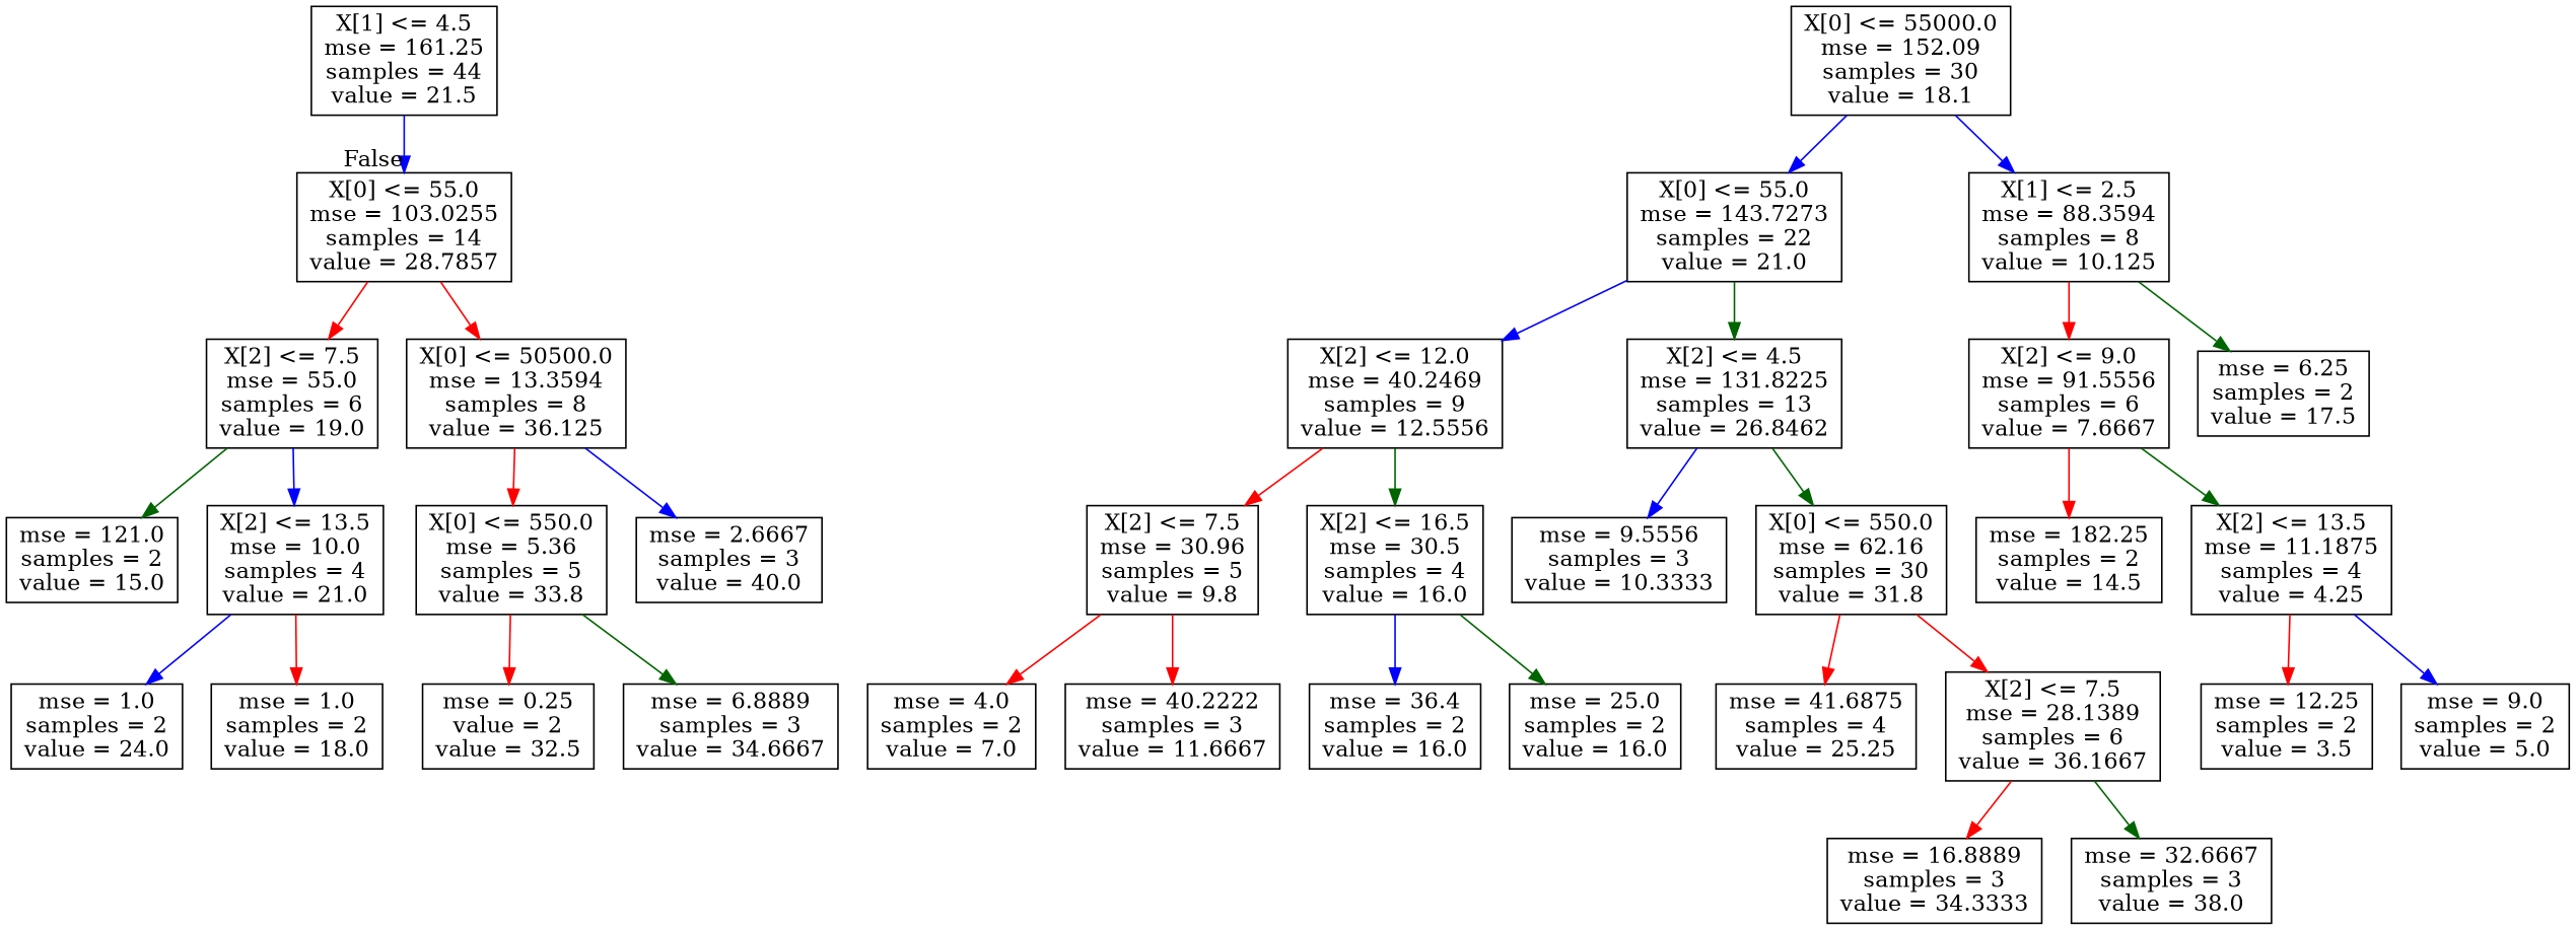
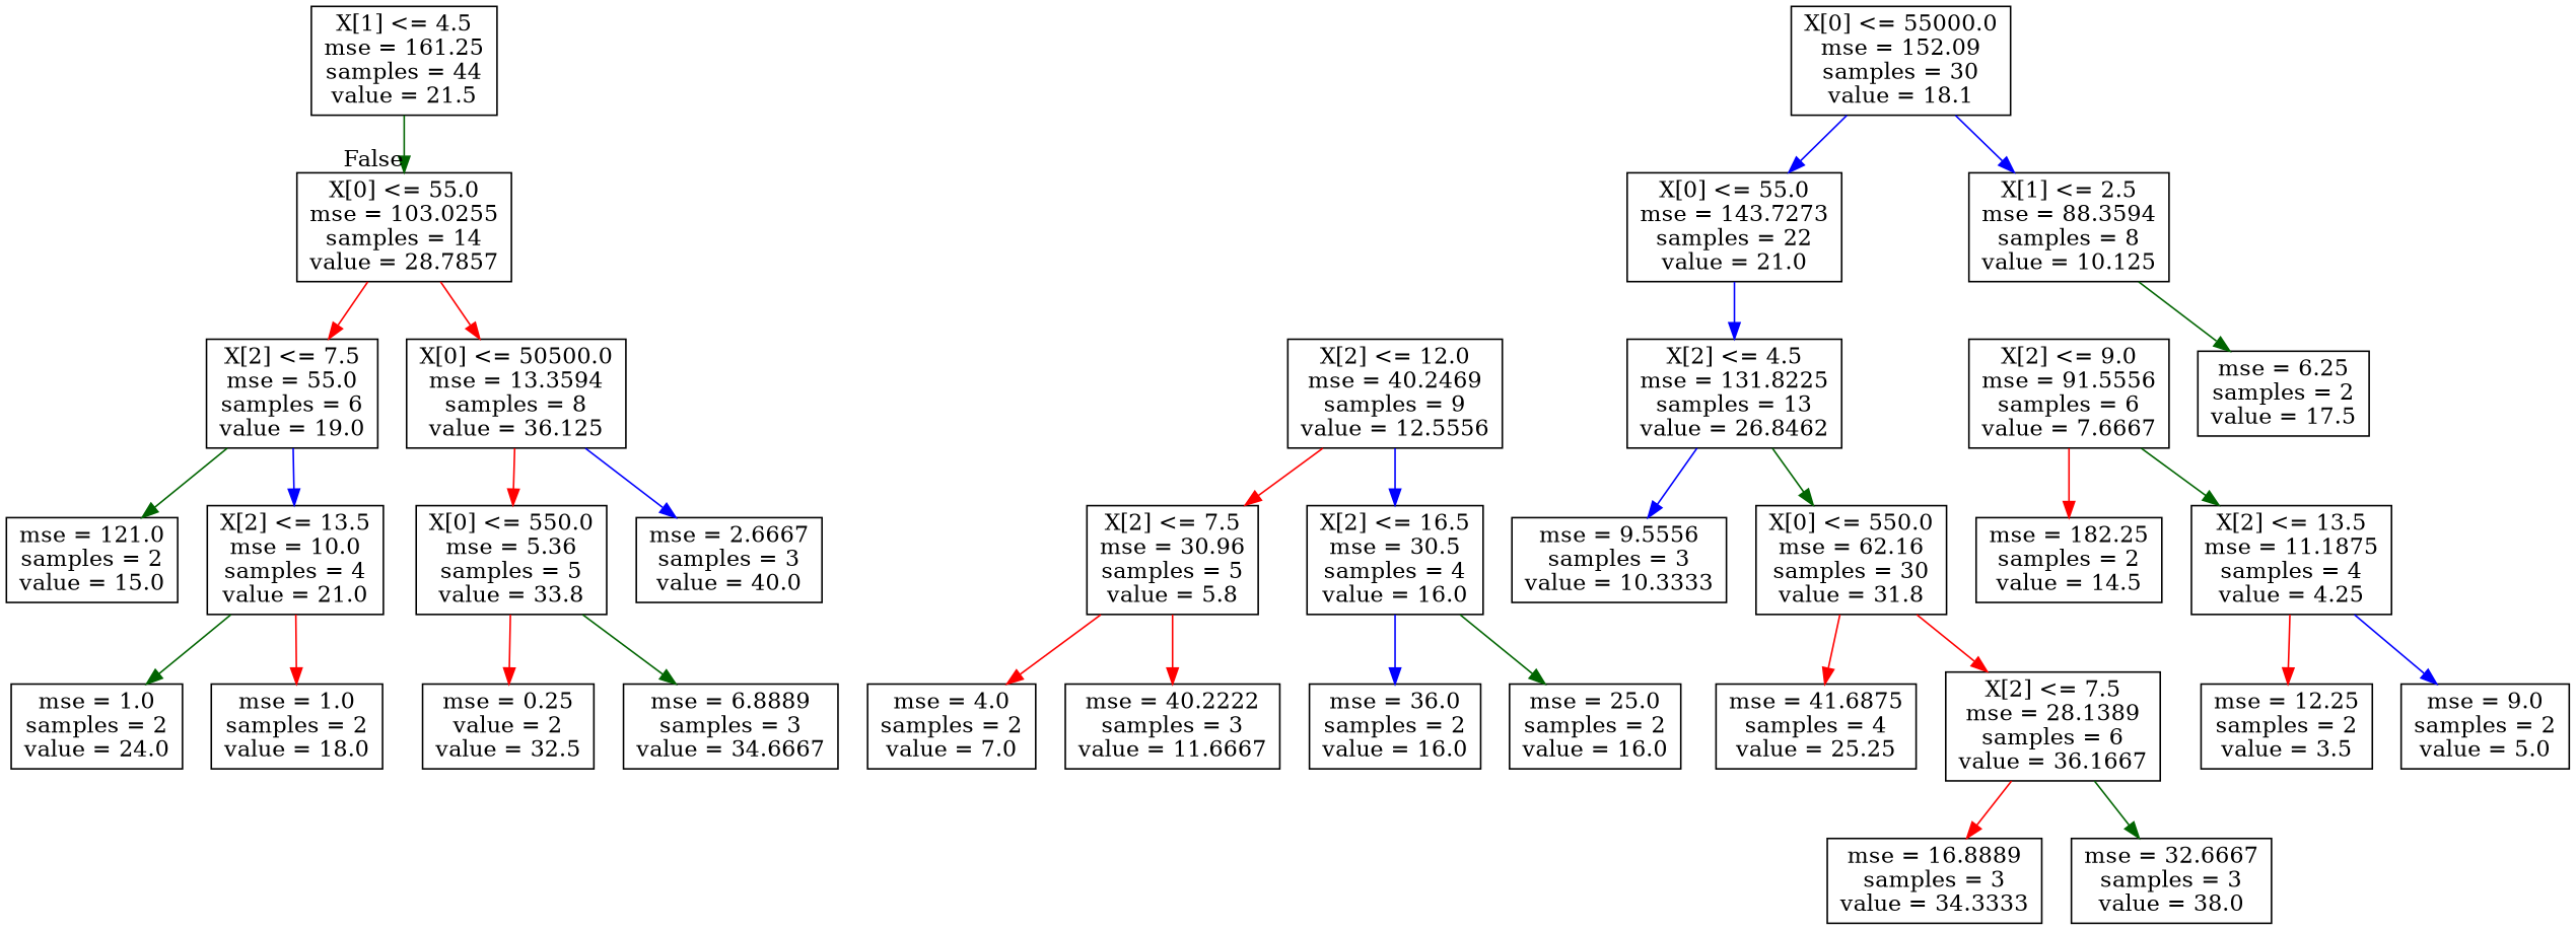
  digraph {
    node [shape=box]
    edge [color=red]
    n1 [label="X[1] <= 4.5\nmse = 161.25\nsamples = 44\nvalue = 21.5"]
    n2 [label="X[0] <= 55.0\nmse = 103.0255\nsamples = 14\nvalue = 28.7857"]
    n3 [label="X[0] <= 55000.0\nmse = 152.09\nsamples = 30\nvalue = 18.1"]
    n4 [label="X[0] <= 55.0\nmse = 143.7273\nsamples = 22\nvalue = 21.0"]
    n5 [label="X[1] <= 2.5\nmse = 88.3594\nsamples = 8\nvalue = 10.125"]
    n6 [label="X[2] <= 7.5\nmse = 55.0\nsamples = 6\nvalue = 19.0"]
    n7 [label="X[0] <= 50500.0\nmse = 13.3594\nsamples = 8\nvalue = 36.125"]
    n8 [label="X[2] <= 12.0\nmse = 40.2469\nsamples = 9\nvalue = 12.5556"]
    n9 [label="X[2] <= 4.5\nmse = 131.8225\nsamples = 13\nvalue = 26.8462"]
    n10 [label="X[2] <= 9.0\nmse = 91.5556\nsamples = 6\nvalue = 7.6667"]
    n11 [label="mse = 6.25\nsamples = 2\nvalue = 17.5"]
-   n12 [label="X[2] <= 7.5\nmse = 30.96\nsamples = 5\nvalue = 9.8"]
+   n12 [label="X[2] <= 7.5\nmse = 30.96\nsamples = 5\nvalue = 5.8"]
    n13 [label="X[2] <= 16.5\nmse = 30.5\nsamples = 4\nvalue = 16.0"]
    n14 [label="mse = 9.5556\nsamples = 3\nvalue = 10.3333"]
    n15 [label="X[0] <= 550.0\nmse = 62.16\nsamples = 30\nvalue = 31.8"]
    n16 [label="mse = 4.0\nsamples = 2\nvalue = 7.0"]
    n17 [label="mse = 40.2222\nsamples = 3\nvalue = 11.6667"]
-   n18 [label="mse = 36.4\nsamples = 2\nvalue = 16.0"]
+   n18 [label="mse = 36.0\nsamples = 2\nvalue = 16.0"]
    n19 [label="mse = 25.0\nsamples = 2\nvalue = 16.0"]
    n20 [label="mse = 41.6875\nsamples = 4\nvalue = 25.25"]
    n21 [label="X[2] <= 7.5\nmse = 28.1389\nsamples = 6\nvalue = 36.1667"]
    n22 [label="mse = 16.8889\nsamples = 3\nvalue = 34.3333"]
    n23 [label="mse = 32.6667\nsamples = 3\nvalue = 38.0"]
    n24 [label="mse = 182.25\nsamples = 2\nvalue = 14.5"]
    n25 [label="X[2] <= 13.5\nmse = 11.1875\nsamples = 4\nvalue = 4.25"]
    n26 [label="mse = 12.25\nsamples = 2\nvalue = 3.5"]
    n27 [label="mse = 9.0\nsamples = 2\nvalue = 5.0"]
    n28 [label="mse = 121.0\nsamples = 2\nvalue = 15.0"]
    n29 [label="X[2] <= 13.5\nmse = 10.0\nsamples = 4\nvalue = 21.0"]
    n30 [label="X[0] <= 550.0\nmse = 5.36\nsamples = 5\nvalue = 33.8"]
    n31 [label="mse = 2.6667\nsamples = 3\nvalue = 40.0"]
    n32 [label="mse = 1.0\nsamples = 2\nvalue = 24.0"]
    n33 [label="mse = 1.0\nsamples = 2\nvalue = 18.0"]
    n34 [label="mse = 0.25\nvalue = 2\nvalue = 32.5"]
    n35 [label="mse = 6.8889\nsamples = 3\nvalue = 34.6667"]
-   n1 -> n2 [color=blue headlabel=False labelangle=-45 labeldistance=2.5]
+   n1 -> n2 [color=darkgreen headlabel=False labelangle=-45 labeldistance=2.5]
    n2 -> n6
    n2 -> n7
    n3 -> n4 [color=blue]
    n3 -> n5 [color=blue]
-   n4 -> n8 [color=blue]
-   n4 -> n9 [color=darkgreen]
-   n5 -> n10
+   n4 -> n9 [color=blue]
    n5 -> n11 [color=darkgreen]
    n6 -> n28 [color=darkgreen]
    n6 -> n29 [color=blue]
    n7 -> n30
    n7 -> n31 [color=blue]
    n8 -> n12
-   n8 -> n13 [color=darkgreen]
+   n8 -> n13 [color=blue]
    n9 -> n14 [color=blue]
    n9 -> n15 [color=darkgreen]
    n10 -> n24
    n10 -> n25 [color=darkgreen]
    n12 -> n16
    n12 -> n17
    n13 -> n18 [color=blue]
    n13 -> n19 [color=darkgreen]
    n15 -> n20
    n15 -> n21
    n21 -> n22
    n21 -> n23 [color=darkgreen]
    n25 -> n26
    n25 -> n27 [color=blue]
-   n29 -> n32 [color=blue]
+   n29 -> n32 [color=darkgreen]
    n29 -> n33
    n30 -> n34
    n30 -> n35 [color=darkgreen]
  }
